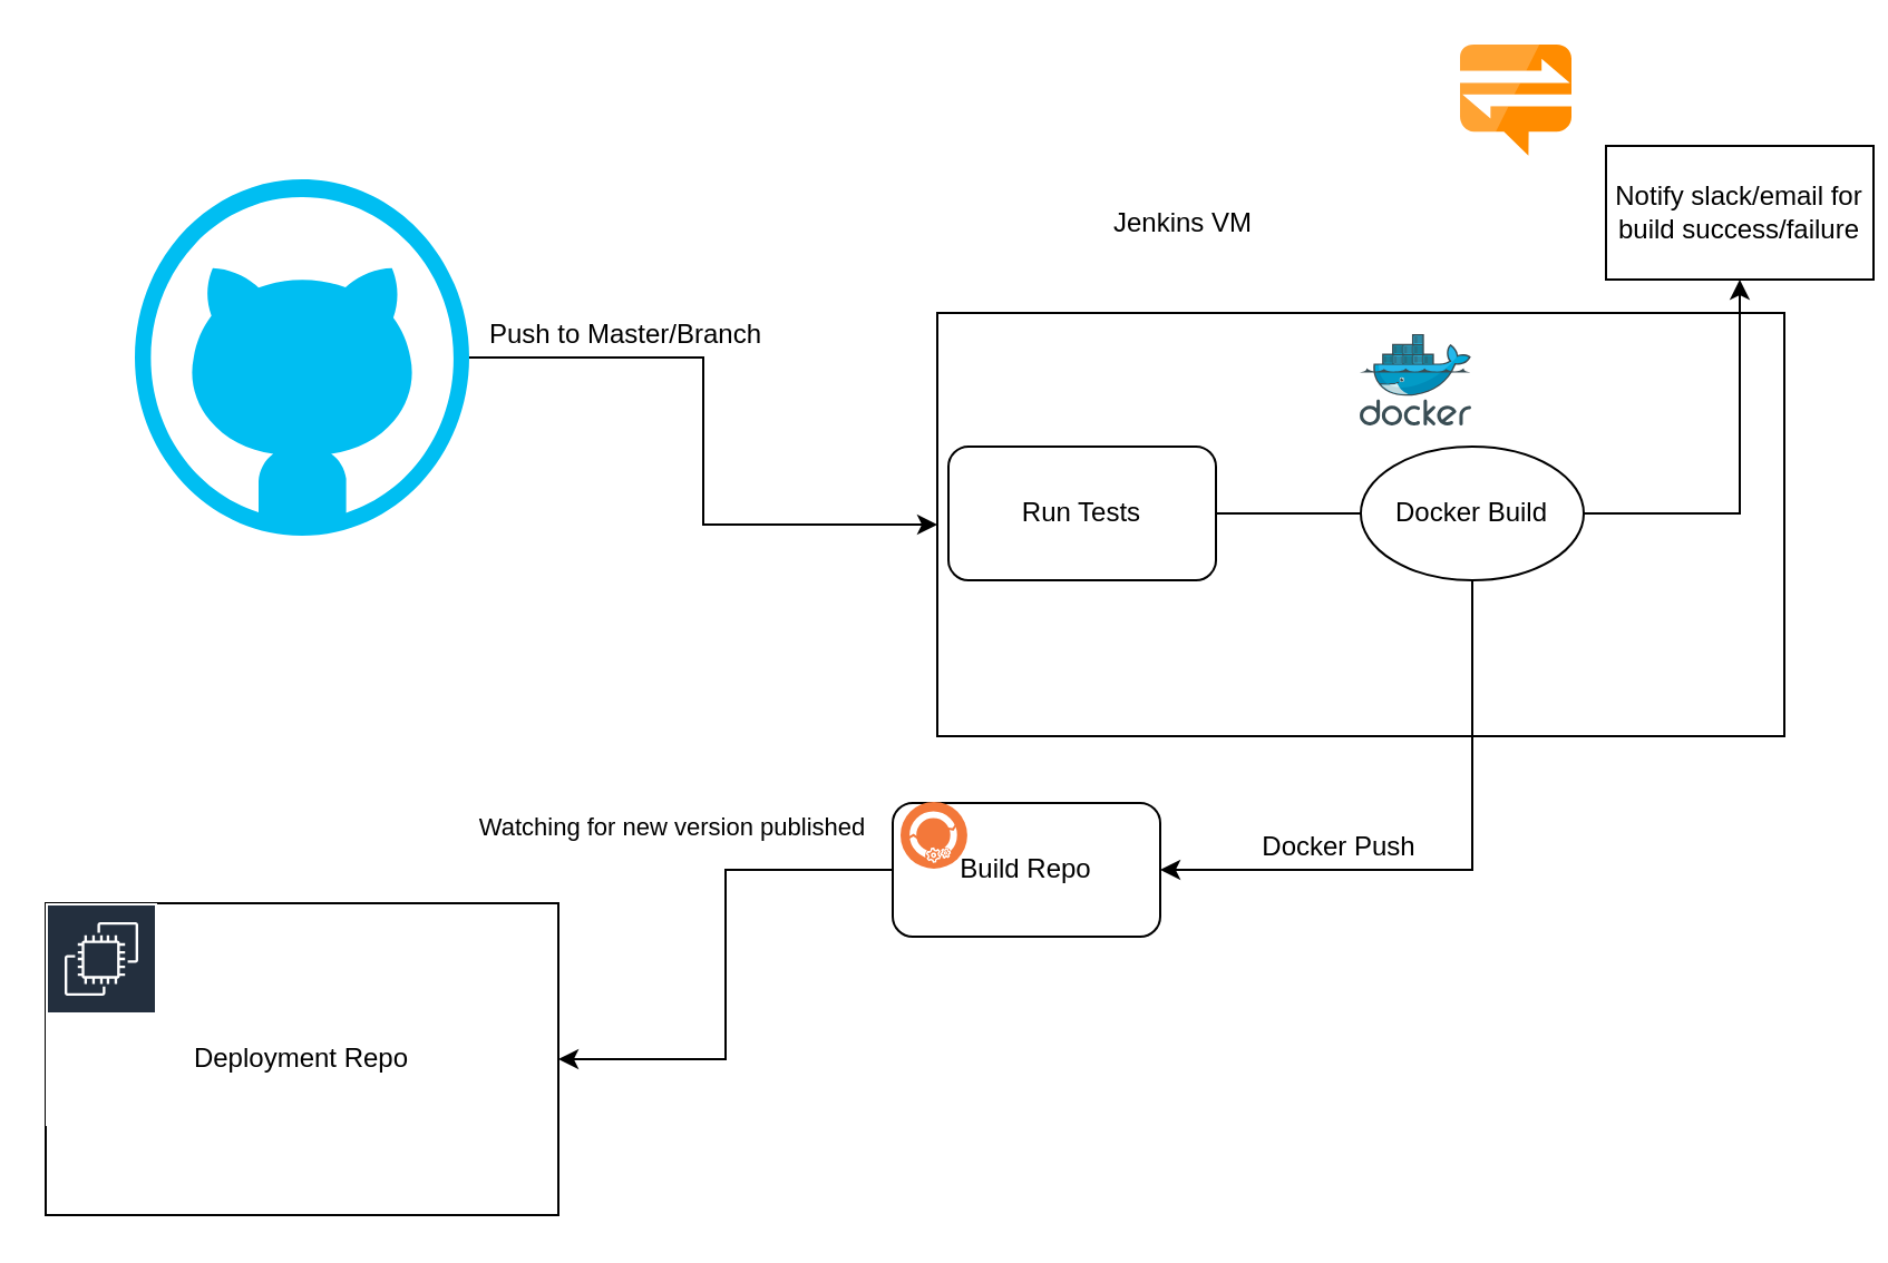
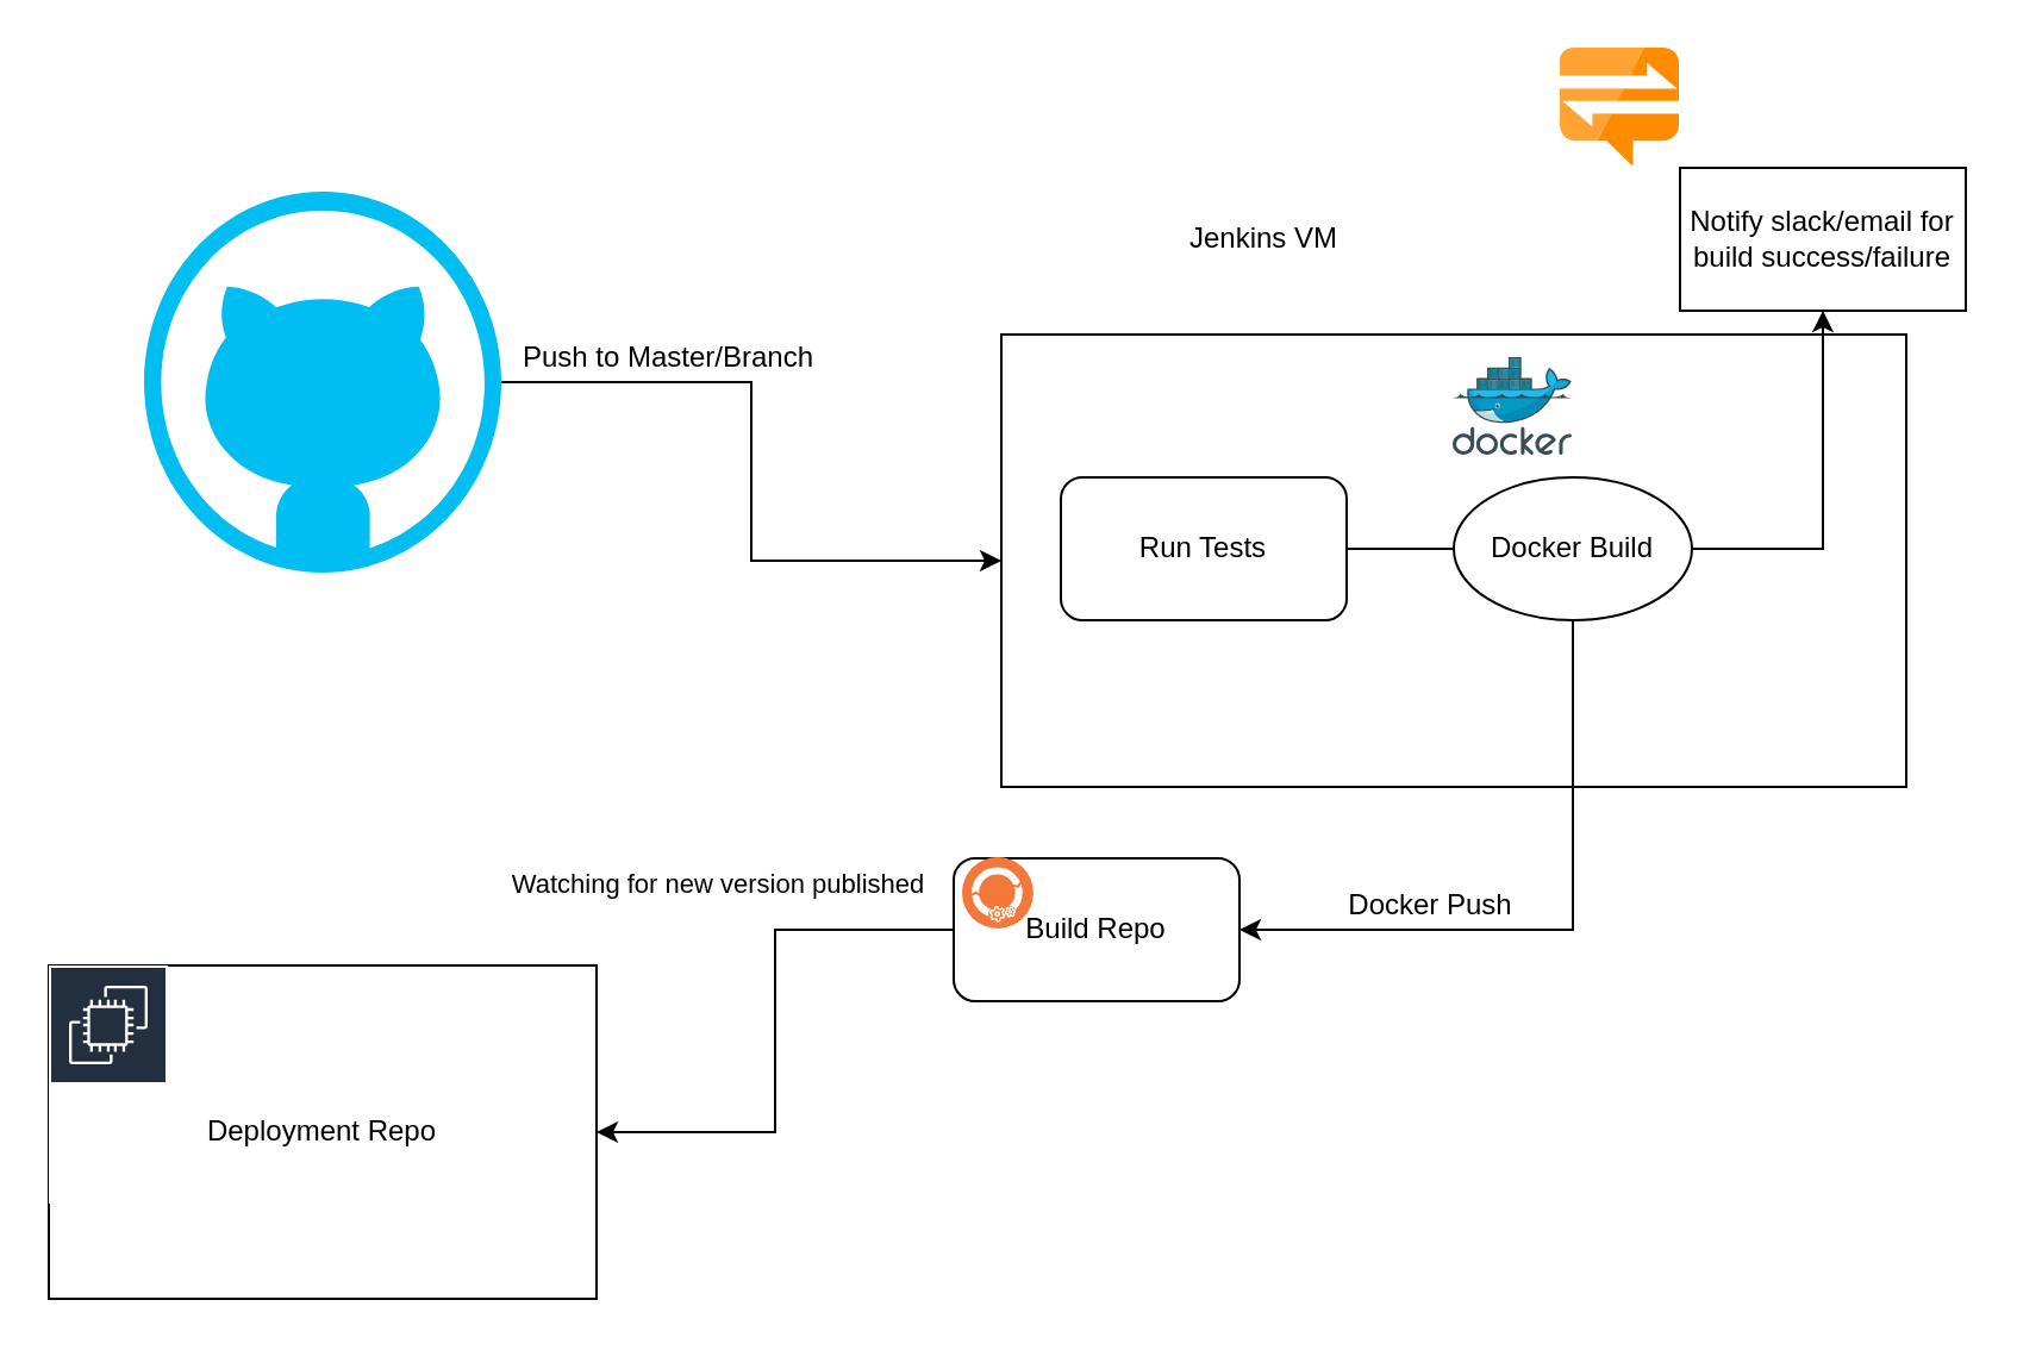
  <mxCell id="0" />
  <mxCell id="1" parent="0" />
  <mxCell id="2" style="edgeStyle=orthogonalEdgeStyle;rounded=0;orthogonalLoop=1;jettySize=auto;html=1;exitX=0;exitY=0.5;exitDx=0;exitDy=0;" edge="1" parent="1" source="4" target="18"><mxGeometry relative="1" as="geometry" /></mxCell>
  <mxCell id="3" value="Watching for new version published" style="edgeLabel;html=1;align=center;verticalAlign=middle;resizable=0;points=[];" vertex="1" connectable="0" parent="2"><mxGeometry x="-0.481" y="-4" relative="1" as="geometry"><mxPoint x="-39" y="-16" as="offset" /></mxGeometry></mxCell>
  <mxCell id="4" value="Build Repo" style="rounded=1;whiteSpace=wrap;html=1;" vertex="1" parent="1"><mxGeometry x="400" y="360" width="120" height="60" as="geometry" /></mxCell>
  <mxCell id="5" style="edgeStyle=orthogonalEdgeStyle;rounded=0;orthogonalLoop=1;jettySize=auto;html=1;" edge="1" parent="1" source="6" target="8"><mxGeometry relative="1" as="geometry" /></mxCell>
  <mxCell id="6" value="" style="verticalLabelPosition=bottom;html=1;verticalAlign=top;align=center;strokeColor=none;fillColor=#00BEF2;shape=mxgraph.azure.github_code;pointerEvents=1;" vertex="1" parent="1"><mxGeometry x="60" y="80" width="150" height="160" as="geometry" /></mxCell>
  <mxCell id="7" value="" style="shape=image;html=1;verticalAlign=top;verticalLabelPosition=bottom;labelBackgroundColor=#ffffff;imageAspect=0;aspect=fixed;image=https://cdn4.iconfinder.com/data/icons/logos-brands-5/24/jenkins-128.png" vertex="1" parent="1"><mxGeometry x="430" y="80" width="60" height="60" as="geometry" /></mxCell>
  <mxCell id="8" value="" style="rounded=0;whiteSpace=wrap;html=1;" vertex="1" parent="1"><mxGeometry x="420" y="140" width="380" height="190" as="geometry" /></mxCell>
  <mxCell id="9" value="" style="aspect=fixed;html=1;points=[];align=center;image;fontSize=12;image=img/lib/mscae/Docker.svg;" vertex="1" parent="1"><mxGeometry x="610" y="150" width="50" height="41" as="geometry" /></mxCell>
  <mxCell id="10" value="Push to Master/Branch" style="text;html=1;align=center;verticalAlign=middle;resizable=0;points=[];autosize=1;strokeColor=none;" vertex="1" parent="1"><mxGeometry x="210" y="140" width="140" height="20" as="geometry" /></mxCell>
  <mxCell id="11" value="Jenkins VM" style="text;html=1;align=center;verticalAlign=middle;resizable=0;points=[];autosize=1;strokeColor=none;" vertex="1" parent="1"><mxGeometry x="490" y="90" width="80" height="20" as="geometry" /></mxCell>
  <mxCell id="12" style="edgeStyle=orthogonalEdgeStyle;rounded=0;orthogonalLoop=1;jettySize=auto;html=1;exitX=0.5;exitY=1;exitDx=0;exitDy=0;entryX=1;entryY=0.5;entryDx=0;entryDy=0;" edge="1" parent="1" source="14" target="4"><mxGeometry relative="1" as="geometry" /></mxCell>
  <mxCell id="13" value="" style="edgeStyle=orthogonalEdgeStyle;rounded=0;orthogonalLoop=1;jettySize=auto;html=1;entryX=0.5;entryY=1;entryDx=0;entryDy=0;exitX=1;exitY=0.5;exitDx=0;exitDy=0;" edge="1" parent="1" source="14" target="22"><mxGeometry relative="1" as="geometry" /></mxCell>
  <mxCell id="14" value="Docker Build" style="ellipse;whiteSpace=wrap;html=1;" vertex="1" parent="1"><mxGeometry x="610" y="200" width="100" height="60" as="geometry" /></mxCell>
  <mxCell id="15" style="edgeStyle=orthogonalEdgeStyle;rounded=0;orthogonalLoop=1;jettySize=auto;html=1;exitX=1;exitY=0.5;exitDx=0;exitDy=0;entryX=0;entryY=0.5;entryDx=0;entryDy=0;endArrow=none;" edge="1" parent="1" source="16" target="14"><mxGeometry relative="1" as="geometry" /></mxCell>
- <mxCell id="16" value="Run Tests" style="rounded=1;whiteSpace=wrap;html=1;" vertex="1" parent="1"><mxGeometry x="425" y="200" width="120" height="60" as="geometry" /></mxCell>
+ <mxCell id="16" value="Run Tests" style="rounded=1;whiteSpace=wrap;html=1;" vertex="1" parent="1"><mxGeometry x="445" y="200" width="120" height="60" as="geometry" /></mxCell>
  <mxCell id="17" value="" style="aspect=fixed;perimeter=ellipsePerimeter;html=1;align=center;shadow=0;dashed=0;fontColor=#4277BB;labelBackgroundColor=#ffffff;fontSize=12;spacingTop=3;image;image=img/lib/ibm/devops/artifact_management.svg;" vertex="1" parent="1"><mxGeometry x="404" y="360" width="30" height="30" as="geometry" /></mxCell>
  <mxCell id="18" value="Deployment Repo" style="rounded=0;whiteSpace=wrap;html=1;" vertex="1" parent="1"><mxGeometry x="20" y="405" width="230" height="140" as="geometry" /></mxCell>
  <mxCell id="19" value="" style="outlineConnect=0;fontColor=#232F3E;gradientColor=none;strokeColor=#ffffff;fillColor=#232F3E;dashed=0;verticalLabelPosition=middle;verticalAlign=bottom;align=center;html=1;whiteSpace=wrap;fontSize=10;fontStyle=1;spacing=3;shape=mxgraph.aws4.productIcon;prIcon=mxgraph.aws4.ec2;" vertex="1" parent="1"><mxGeometry x="20" y="405" width="50" height="100" as="geometry" /></mxCell>
  <mxCell id="20" value="Docker Push" style="text;html=1;align=center;verticalAlign=middle;resizable=0;points=[];autosize=1;strokeColor=none;" vertex="1" parent="1"><mxGeometry x="560" y="370" width="80" height="20" as="geometry" /></mxCell>
  <mxCell id="21" value="" style="aspect=fixed;html=1;points=[];align=center;image;fontSize=12;image=img/lib/mscae/Notification_Hubs.svg;" vertex="1" parent="1"><mxGeometry x="655" y="20" width="50" height="50" as="geometry" /></mxCell>
- <mxCell id="22" value="Notify slack/email for build success/failure" style="rounded=0;whiteSpace=wrap;html=1;" vertex="1" parent="1"><mxGeometry x="720" y="65" width="120" height="60" as="geometry" /></mxCell>
+ <mxCell id="22" value="Notify slack/email for build success/failure" style="rounded=0;whiteSpace=wrap;html=1;" vertex="1" parent="1"><mxGeometry x="705" y="70" width="120" height="60" as="geometry" /></mxCell>
